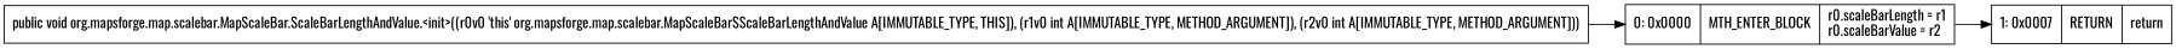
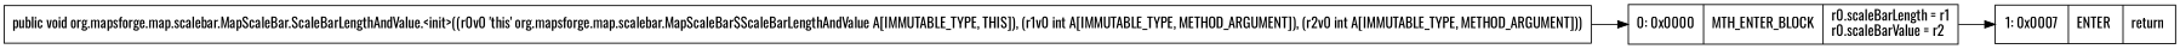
  digraph {
    rankdir=LR
    fontname=Oswald
    node [shape=record fontname=Oswald]
    edge [fontname=Oswald]
    n1 [label="{0\:\ 0x0000|MTH_ENTER_BLOCK\l|r0.scaleBarLength = r1\lr0.scaleBarValue = r2\l}"]
-   n2 [label="{1\:\ 0x0007|RETURN\l|return\l}"]
+   n2 [label="{1\:\ 0x0007|ENTER\l|return\l}"]
    n3 [label="{public void org.mapsforge.map.scalebar.MapScaleBar.ScaleBarLengthAndValue.\<init\>((r0v0 'this' org.mapsforge.map.scalebar.MapScaleBar$ScaleBarLengthAndValue A[IMMUTABLE_TYPE, THIS]), (r1v0 int A[IMMUTABLE_TYPE, METHOD_ARGUMENT]), (r2v0 int A[IMMUTABLE_TYPE, METHOD_ARGUMENT])) }"]
    n1 -> n2
    n3 -> n1
  }
